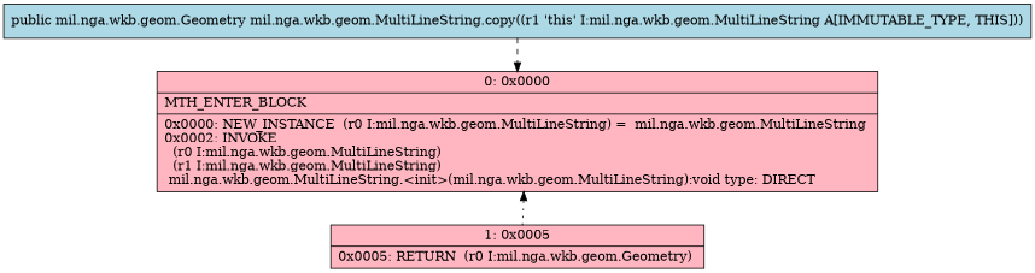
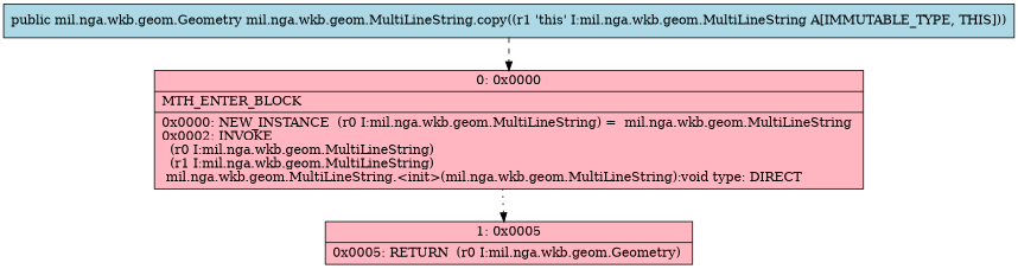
  digraph {
    node [shape=record style=filled fillcolor=lightpink]
    n1 [label="{0\:\ 0x0000|MTH_ENTER_BLOCK\l|0x0000: NEW_INSTANCE  (r0 I:mil.nga.wkb.geom.MultiLineString) =  mil.nga.wkb.geom.MultiLineString \l0x0002: INVOKE  \l  (r0 I:mil.nga.wkb.geom.MultiLineString)\l  (r1 I:mil.nga.wkb.geom.MultiLineString)\l mil.nga.wkb.geom.MultiLineString.\<init\>(mil.nga.wkb.geom.MultiLineString):void type: DIRECT \l}"]
    n2 [label="{1\:\ 0x0005|0x0005: RETURN  (r0 I:mil.nga.wkb.geom.Geometry) \l}"]
    n3 [label="{public mil.nga.wkb.geom.Geometry mil.nga.wkb.geom.MultiLineString.copy((r1 'this' I:mil.nga.wkb.geom.MultiLineString A[IMMUTABLE_TYPE, THIS])) }" fillcolor=lightblue]
-   n2 -> n1 [style=dotted]
+   n1 -> n2 [style=dotted]
    n3 -> n1 [style=dashed]
  }
